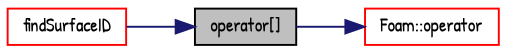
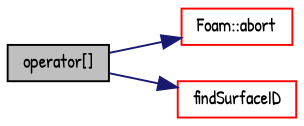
  digraph {
    fontname="Patrick Hand"
    rankdir=LR
    node [color=red fontname="Patrick Hand" fontsize=10 shape=record]
    edge [color=midnightblue fontname="Patrick Hand" fontsize=10 labelfontname=Helvetica labelfontsize=10 style=solid]
    n1 [color=black fillcolor=grey75 fontcolor=black height=0.2 label="operator[]" style=filled width=0.4]
-   n2 [height=0.2 label="Foam::operator" width=0.4]
+   n2 [height=0.2 label="Foam::abort" width=0.4]
    n3 [height=0.2 label=findSurfaceID width=0.4]
    n1 -> n2
-   n3 -> n1
+   n1 -> n3
  }
